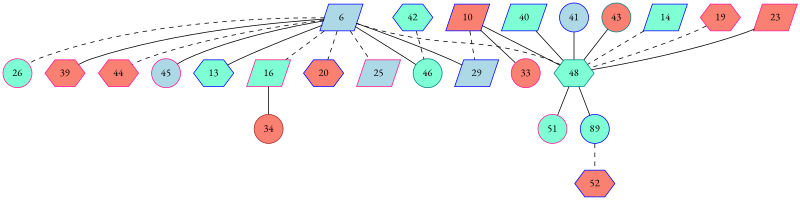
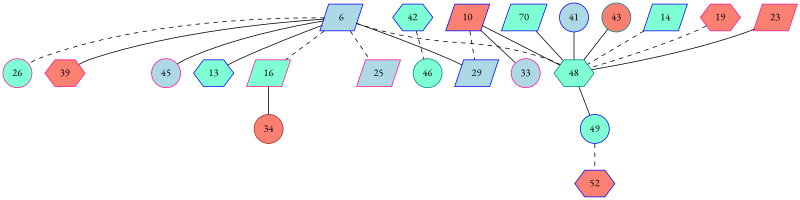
  graph {
    fontname="EB Garamond"
    node [color=blue fillcolor=aquamarine fontname="EB Garamond" shape=circle style=filled]
    edge [fontname="EB Garamond" style=solid]
    6 [fillcolor=lightblue shape=parallelogram super="+4+2"]
    13 [shape=hexagon]
    16 [color=deeppink shape=parallelogram]
-   20 [fillcolor=salmon shape=hexagon super="+15"]
    25 [color=deeppink fillcolor=lightblue shape=parallelogram]
    26 [color=deeppink]
    29 [fillcolor=lightblue shape=parallelogram]
    39 [color=deeppink fillcolor=salmon shape=hexagon super="+5"]
-   44 [color=deeppink fillcolor=salmon shape=hexagon]
    45 [color=deeppink fillcolor=lightblue super="+31"]
    46 [color=teal super="+35"]
    48 [color=teal shape=hexagon super="+32+9"]
    34 [color=brown fillcolor=salmon]
-   33 [color=deeppink fillcolor=salmon]
-   49 [super="+36+37+47" label=89]
-   51 [color=deeppink]
+   33 [color=deeppink fillcolor=lightblue]
+   49 [super="+36+37+47"]
    10 [fillcolor=salmon shape=parallelogram]
    14 [shape=parallelogram]
    19 [color=deeppink fillcolor=salmon shape=hexagon]
    23 [color=deeppink fillcolor=salmon shape=parallelogram]
-   40 [shape=parallelogram]
+   40 [shape=parallelogram label=70]
    41 [fillcolor=lightblue super="+38"]
    42 [shape=hexagon]
    43 [color=teal fillcolor=salmon]
    52 [fillcolor=salmon shape=hexagon]
    6 -- 13
    6 -- 16 [style=dashed weight=2]
-   6 -- 20 [style=dashed]
    6 -- 25 [style=dashed]
    6 -- 26 [style=dashed]
    6 -- 29
    6 -- 39 [weight=2]
-   6 -- 44 [style=dashed]
    6 -- 45
-   6 -- 46
    6 -- 48 [style=dashed weight=6]
    16 -- 34
    48 -- 49
-   48 -- 51
    49 -- 52 [style=dashed]
    10 -- 29 [style=dashed]
    10 -- 48 [weight=2]
    10 -- 33
    14 -- 48 [style=dashed weight=2]
    19 -- 48 [style=dashed]
    23 -- 48 [weight=2]
    40 -- 48
    41 -- 48
    42 -- 46 [style=dashed]
    43 -- 48
  }
